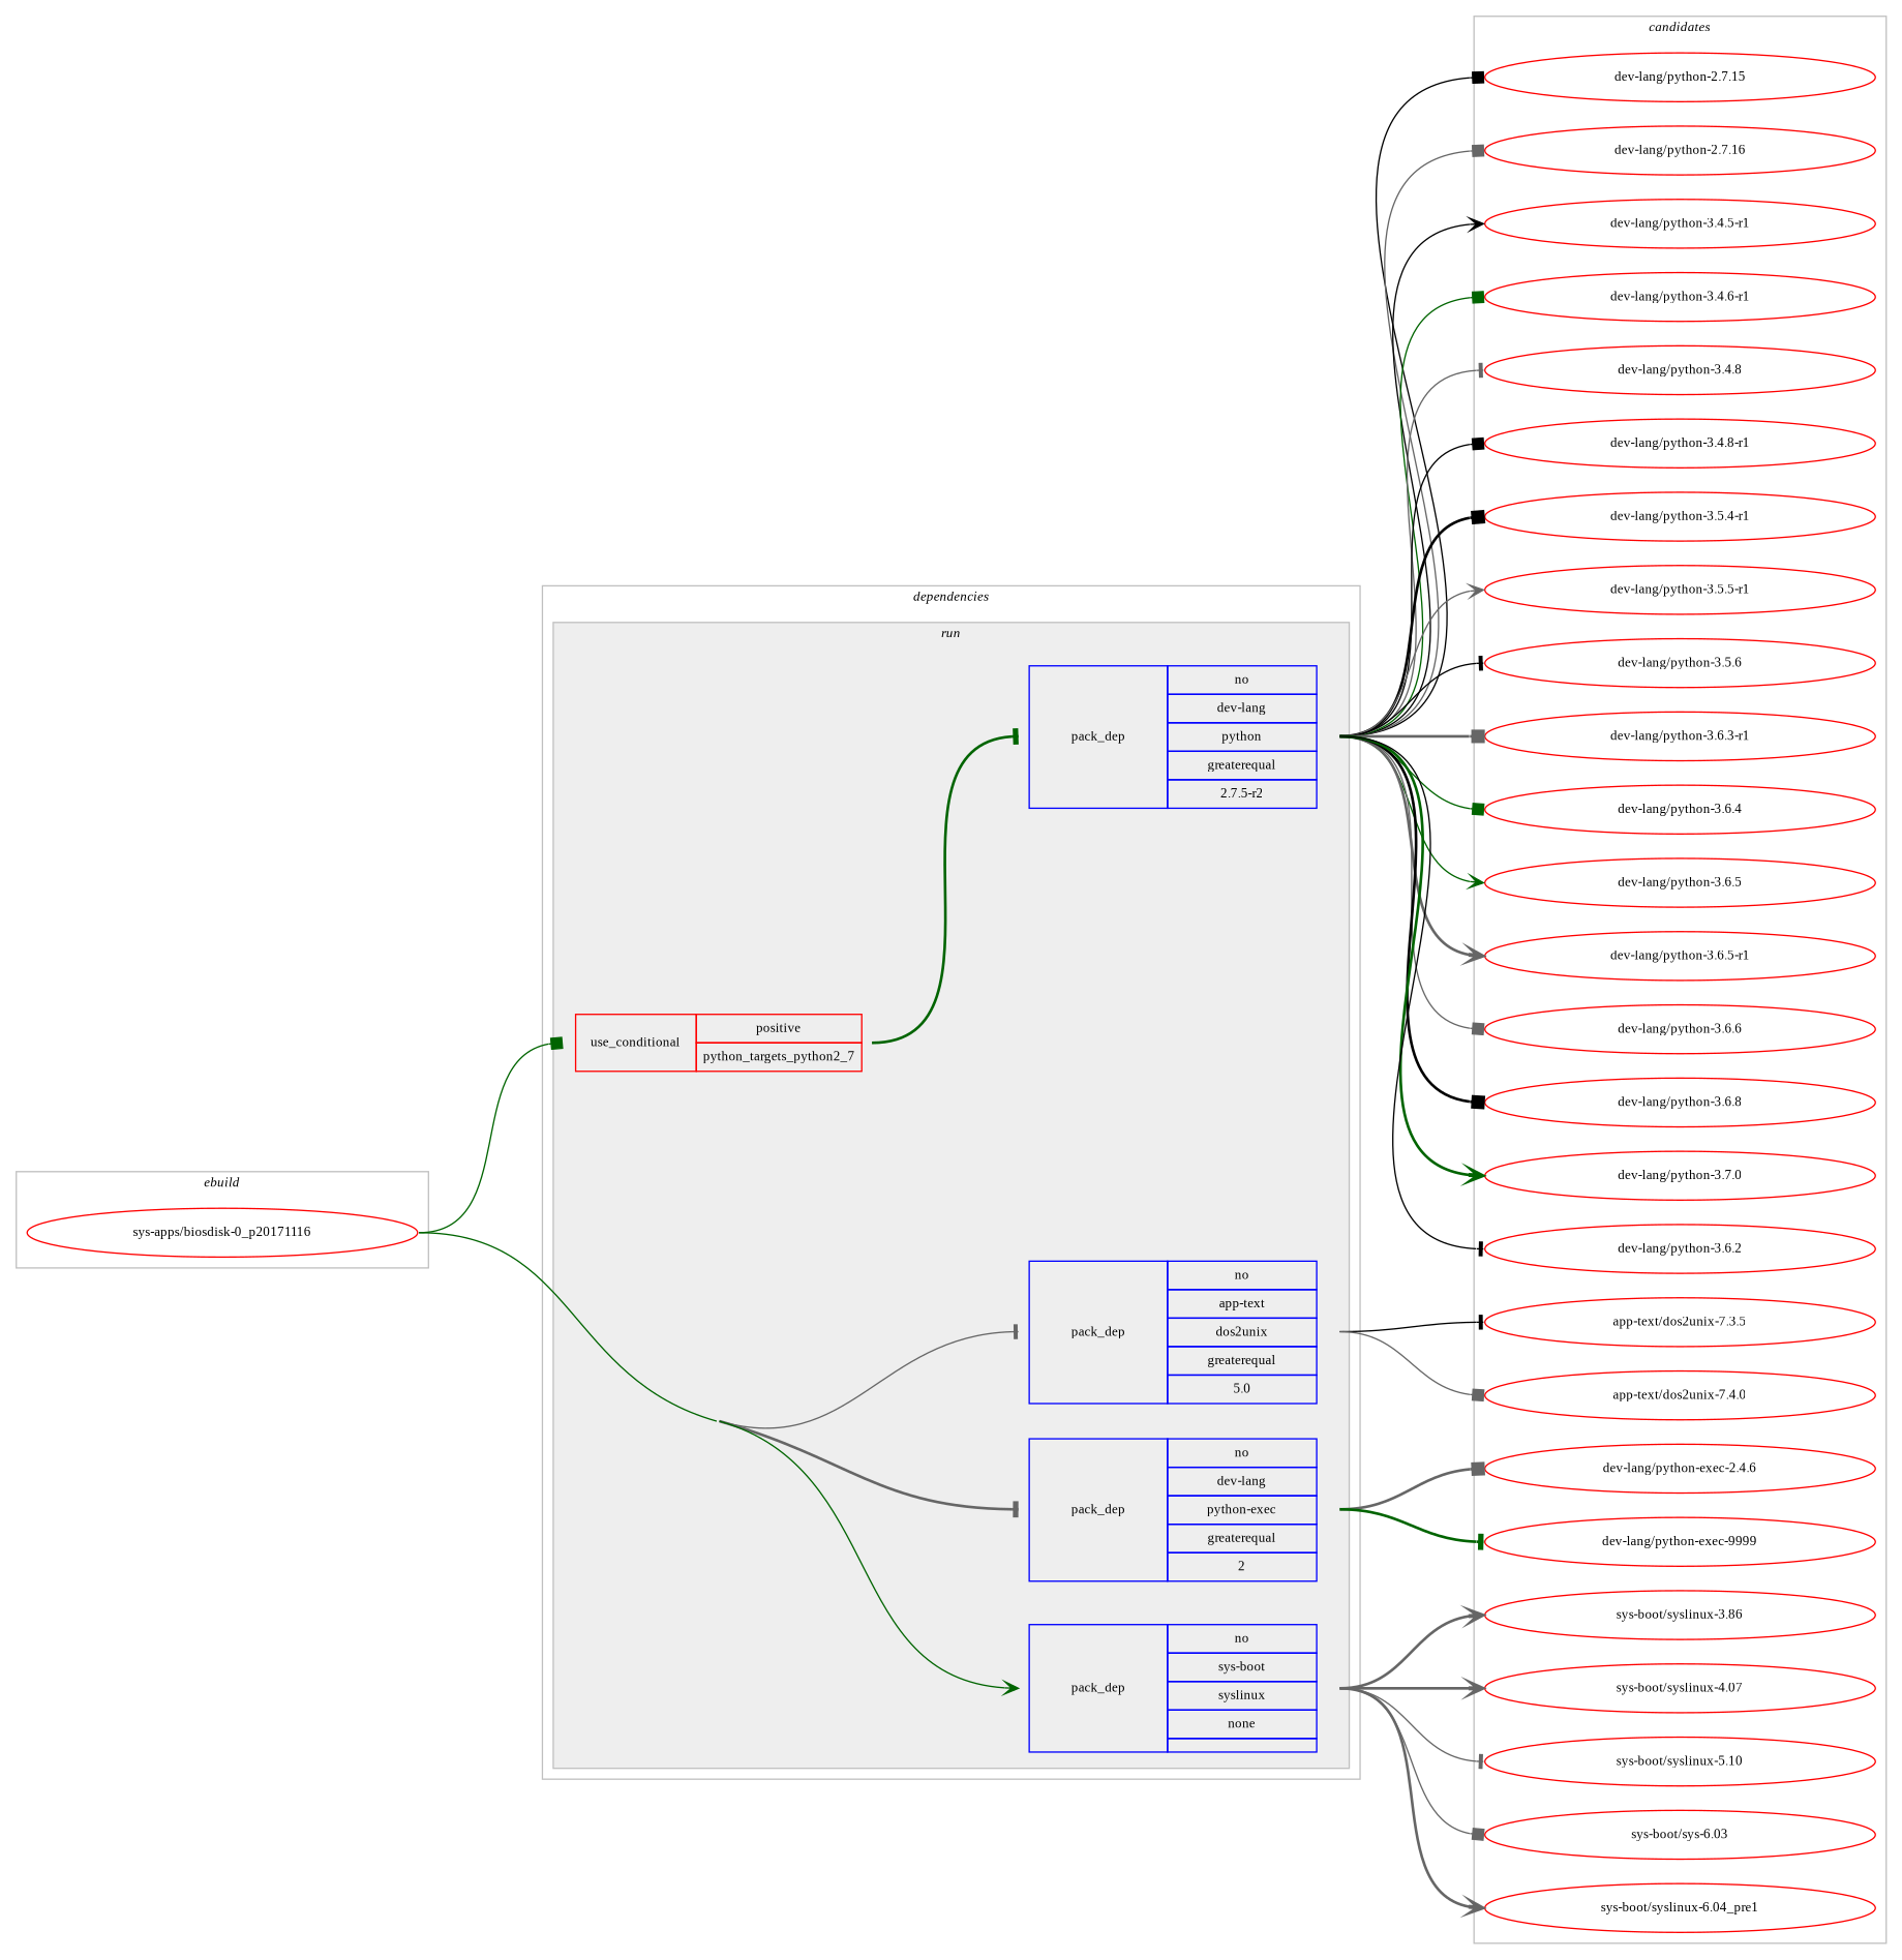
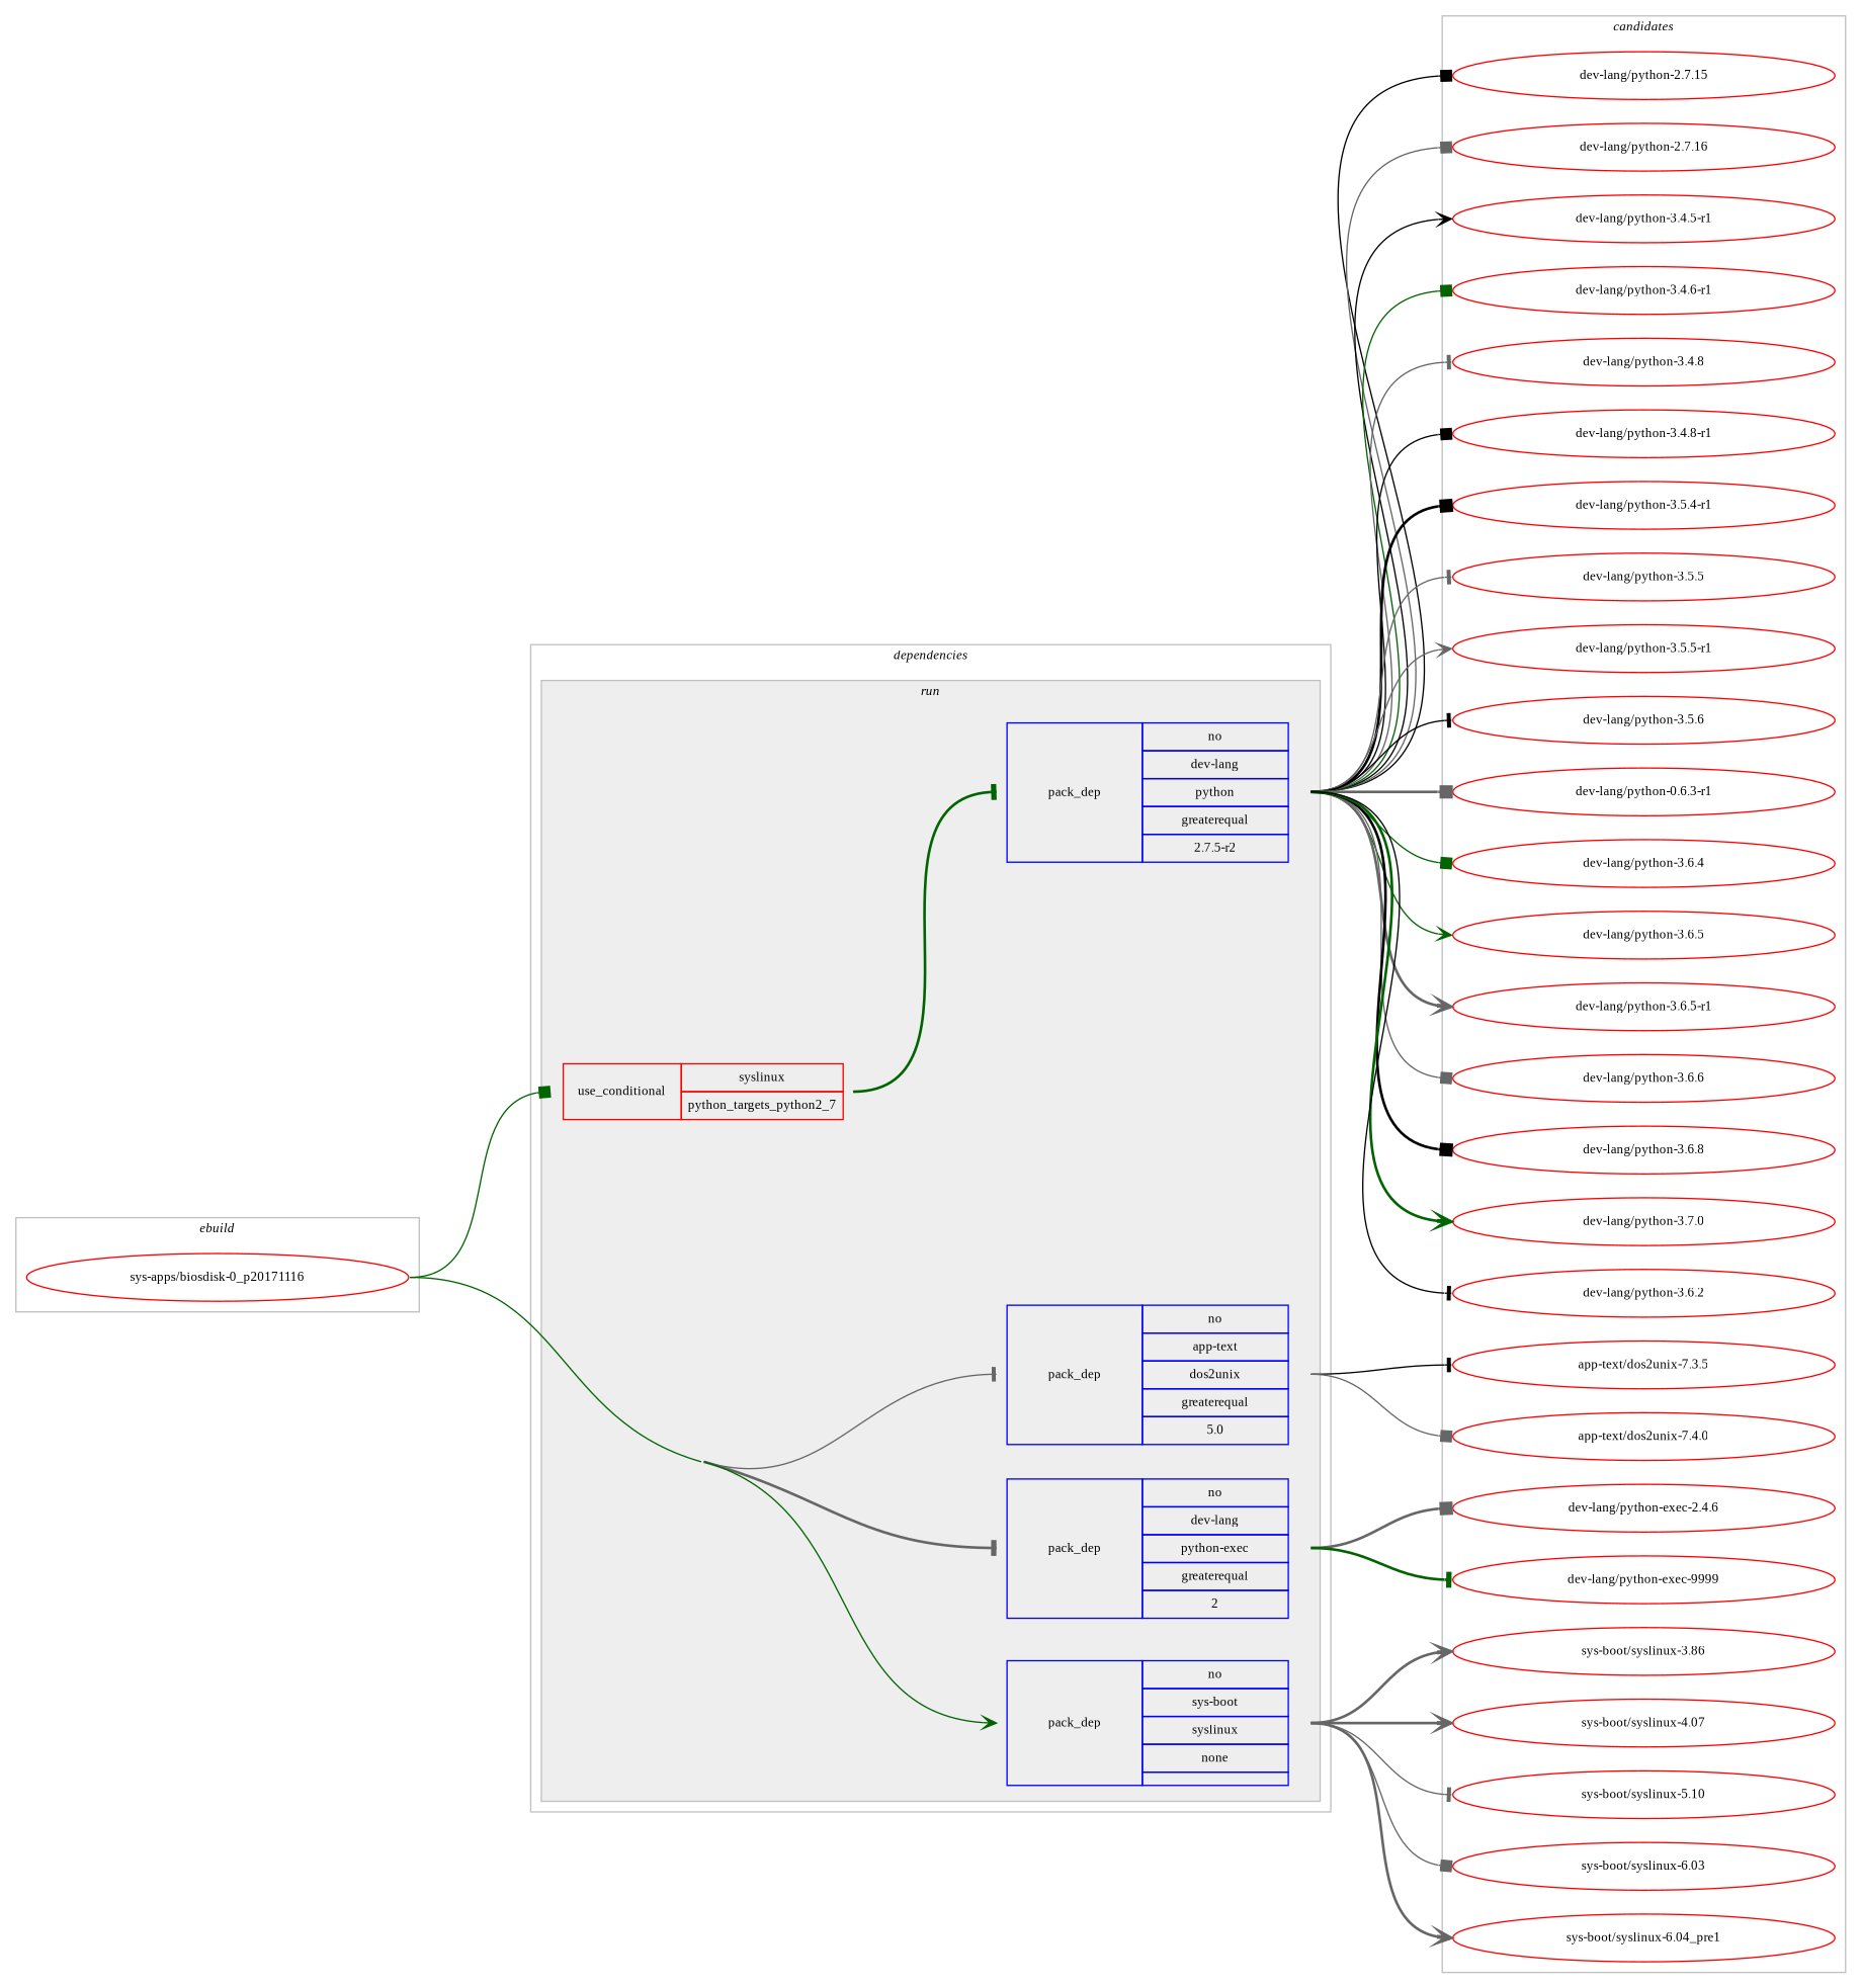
  digraph {
    compound=true
    concentrate=true
    fontname="Liberation Serif"
    fontsize=10
    newrank=true
    rankdir=LR
    ranksep=1.5
    node [color=red fontname="Liberation Serif" fontsize=10]
    edge [arrowhead=box color=gray40 fontname="Liberation Serif" headport=w style=solid tailport=e weight=100]
    n1 [label="sys-apps/biosdisk-0_p20171116" width=4]
    n2 [color=blue label=<<TABLE BORDER="0" CELLBORDER="1" CELLSPACING="0" CELLPADDING="4" WIDTH="220"><TR><TD ROWSPAN="6" CELLPADDING="30">pack_dep</TD></TR><TR><TD WIDTH="110">no</TD></TR><TR><TD>dev-lang</TD></TR><TR><TD>python</TD></TR><TR><TD>greaterequal</TD></TR><TR><TD>2.7.5-r2</TD></TR></TABLE>> shape=none]
-   n3 [label=<<TABLE BORDER="0" CELLBORDER="1" CELLSPACING="0" CELLPADDING="4"><TR><TD ROWSPAN="3" CELLPADDING="10">use_conditional</TD></TR><TR><TD>positive</TD></TR><TR><TD>python_targets_python2_7</TD></TR></TABLE>> shape=none]
+   n3 [label=<<TABLE BORDER="0" CELLBORDER="1" CELLSPACING="0" CELLPADDING="4"><TR><TD ROWSPAN="3" CELLPADDING="10">use_conditional</TD></TR><TR><TD>syslinux</TD></TR><TR><TD>python_targets_python2_7</TD></TR></TABLE>> shape=none]
    n4 [color=blue label=<<TABLE BORDER="0" CELLBORDER="1" CELLSPACING="0" CELLPADDING="4" WIDTH="220"><TR><TD ROWSPAN="6" CELLPADDING="30">pack_dep</TD></TR><TR><TD WIDTH="110">no</TD></TR><TR><TD>app-text</TD></TR><TR><TD>dos2unix</TD></TR><TR><TD>greaterequal</TD></TR><TR><TD>5.0</TD></TR></TABLE>> shape=none]
    n5 [color=blue label=<<TABLE BORDER="0" CELLBORDER="1" CELLSPACING="0" CELLPADDING="4" WIDTH="220"><TR><TD ROWSPAN="6" CELLPADDING="30">pack_dep</TD></TR><TR><TD WIDTH="110">no</TD></TR><TR><TD>dev-lang</TD></TR><TR><TD>python-exec</TD></TR><TR><TD>greaterequal</TD></TR><TR><TD>2</TD></TR></TABLE>> shape=none]
    n6 [color=blue label=<<TABLE BORDER="0" CELLBORDER="1" CELLSPACING="0" CELLPADDING="4" WIDTH="220"><TR><TD ROWSPAN="6" CELLPADDING="30">pack_dep</TD></TR><TR><TD WIDTH="110">no</TD></TR><TR><TD>sys-boot</TD></TR><TR><TD>syslinux</TD></TR><TR><TD>none</TD></TR><TR><TD></TD></TR></TABLE>> shape=none]
    n7 [label="dev-lang/python-2.7.15" width=4]
    n8 [label="dev-lang/python-2.7.16" width=4]
    n9 [label="dev-lang/python-3.4.5-r1" width=4]
    n10 [label="dev-lang/python-3.4.6-r1" width=4]
    n11 [label="dev-lang/python-3.4.8" width=4]
    n12 [label="dev-lang/python-3.4.8-r1" width=4]
    n13 [label="dev-lang/python-3.5.4-r1" width=4]
+   n14 [label="dev-lang/python-3.5.5" width=4]
    n15 [label="dev-lang/python-3.5.5-r1" width=4]
    n16 [label="dev-lang/python-3.5.6" width=4]
-   n17 [label="dev-lang/python-3.6.3-r1" width=4]
+   n17 [label="dev-lang/python-0.6.3-r1" width=4]
    n18 [label="dev-lang/python-3.6.4" width=4]
    n19 [label="dev-lang/python-3.6.5" width=4]
    n20 [label="dev-lang/python-3.6.5-r1" width=4]
    n21 [label="dev-lang/python-3.6.6" width=4]
    n22 [label="dev-lang/python-3.6.8" width=4]
    n23 [label="dev-lang/python-3.7.0" width=4]
    n24 [label="dev-lang/python-3.6.2" width=4]
    n25 [label="app-text/dos2unix-7.3.5" width=4]
    n26 [label="app-text/dos2unix-7.4.0" width=4]
    n27 [label="dev-lang/python-exec-2.4.6" width=4]
    n28 [label="dev-lang/python-exec-9999" width=4]
    n29 [label="sys-boot/syslinux-3.86" width=4]
    n30 [label="sys-boot/syslinux-4.07" width=4]
    n31 [label="sys-boot/syslinux-5.10" width=4]
-   n32 [label="sys-boot/sys-6.03" width=4]
+   n32 [label="sys-boot/syslinux-6.03" width=4]
    n33 [label="sys-boot/syslinux-6.04_pre1" width=4]
    subgraph cluster_1 {
      color=gray
      label=<<i>ebuild</i>>
      rank=same
      n1
    }
    subgraph cluster_2 {
      color=gray
      label=<<i>dependencies</i>>
      subgraph cluster_3 {
        color=gray
        fillcolor="#eeeeee"
        label=<<i>compile</i>>
        style=filled
      }
      subgraph cluster_4 {
        color=gray
        fillcolor="#eeeeee"
        label=<<i>compile and run</i>>
        style=filled
      }
      subgraph cluster_5 {
        color=gray
        fillcolor="#eeeeee"
        label=<<i>run</i>>
        style=filled
        subgraph sub_6 {
          color=gray
          fillcolor="#eeeeee"
          label=<<i>run</i>>
          style=filled
          n3
          subgraph sub_7 {
            color=gray
            fillcolor="#eeeeee"
            label=<<i>run</i>>
            style=filled
            n2
          }
        }
        subgraph sub_8 {
          color=gray
          fillcolor="#eeeeee"
          label=<<i>run</i>>
          style=filled
          n4
        }
        subgraph sub_9 {
          color=gray
          fillcolor="#eeeeee"
          label=<<i>run</i>>
          style=filled
          n5
        }
        subgraph sub_10 {
          color=gray
          fillcolor="#eeeeee"
          label=<<i>run</i>>
          style=filled
          n6
        }
      }
    }
    subgraph cluster_11 {
      color=gray
      label=<<i>candidates</i>>
      rank=same
      subgraph sub_12 {
        color=black
        label=<<i>candidates</i>>
        nodesep=1
        rank=same
        n7
        n8
        n9
        n10
        n11
        n12
        n13
+       n14
        n15
        n16
        n17
        n18
        n19
        n20
        n21
        n22
        n23
        n24
      }
      subgraph sub_13 {
        color=black
        label=<<i>candidates</i>>
        nodesep=1
        rank=same
        n25
        n26
      }
      subgraph sub_14 {
        color=black
        label=<<i>candidates</i>>
        nodesep=1
        rank=same
        n27
        n28
      }
      subgraph sub_15 {
        color=black
        label=<<i>candidates</i>>
        nodesep=1
        rank=same
        n29
        n30
        n31
        n32
        n33
      }
    }
    n1 -> n3 [color=darkgreen weight=20]
    n1 -> n4 [arrowhead=tee weight=20]
    n1 -> n5 [arrowhead=tee style=bold weight=20]
    n1 -> n6 [arrowhead=vee color=darkgreen weight=20]
    n2 -> n7 [color=black]
    n2 -> n8
    n2 -> n9 [arrowhead=vee color=black]
    n2 -> n10 [color=darkgreen]
    n2 -> n11 [arrowhead=tee]
    n2 -> n12 [color=black]
    n2 -> n13 [color=black style=bold]
+   n2 -> n14 [arrowhead=tee]
    n2 -> n15 [arrowhead=vee]
    n2 -> n16 [arrowhead=tee color=black]
    n2 -> n17 [style=bold]
    n2 -> n18 [color=darkgreen]
    n2 -> n19 [arrowhead=vee color=darkgreen]
    n2 -> n20 [arrowhead=vee style=bold]
    n2 -> n21
    n2 -> n22 [color=black style=bold]
    n2 -> n23 [arrowhead=vee color=darkgreen style=bold]
    n2 -> n24 [arrowhead=tee color=black]
    n3 -> n2 [arrowhead=tee color=darkgreen style=bold weight=20]
    n4 -> n25 [arrowhead=tee color=black]
    n4 -> n26
    n5 -> n27 [style=bold]
    n5 -> n28 [arrowhead=tee color=darkgreen style=bold]
    n6 -> n29 [arrowhead=vee style=bold]
    n6 -> n30 [arrowhead=vee style=bold]
    n6 -> n31 [arrowhead=tee]
    n6 -> n32
    n6 -> n33 [arrowhead=vee style=bold]
  }
